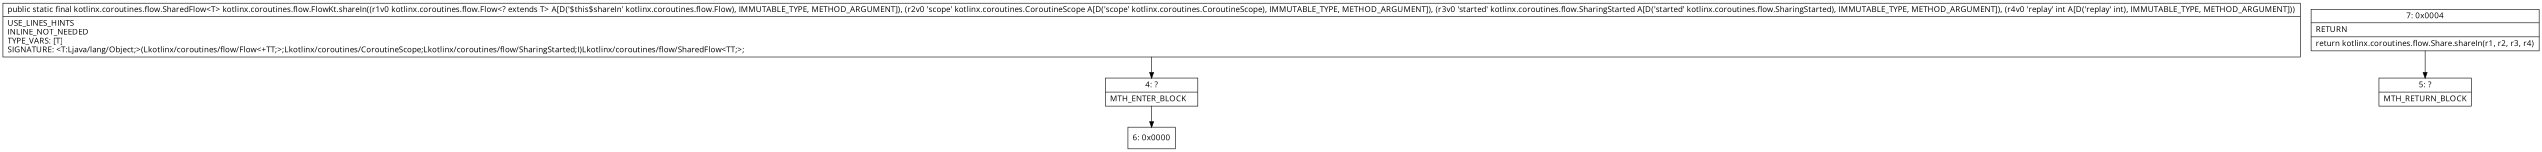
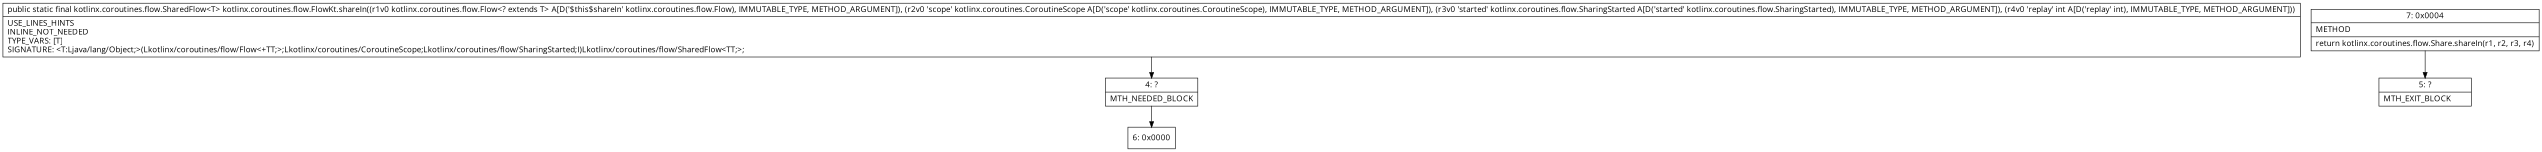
  digraph {
    fontname="Open Sans"
    node [fontname="Open Sans" shape=record]
    edge [fontname="Open Sans"]
-   n1 [label="{4\:\ ?|MTH_ENTER_BLOCK\l}"]
+   n1 [label="{4\:\ ?|MTH_NEEDED_BLOCK\l}"]
    n2 [label="{6\:\ 0x0000}"]
-   n3 [label="{7\:\ 0x0004|RETURN\l|return kotlinx.coroutines.flow.Share.shareIn(r1, r2, r3, r4)\l}"]
-   n4 [label="{5\:\ ?|MTH_RETURN_BLOCK\l}"]
+   n3 [label="{7\:\ 0x0004|METHOD\l|return kotlinx.coroutines.flow.Share.shareIn(r1, r2, r3, r4)\l}"]
+   n4 [label="{5\:\ ?|MTH_EXIT_BLOCK\l}"]
    n5 [label="{public static final kotlinx.coroutines.flow.SharedFlow\<T\> kotlinx.coroutines.flow.FlowKt.shareIn((r1v0 kotlinx.coroutines.flow.Flow\<? extends T\> A[D('$this$shareIn' kotlinx.coroutines.flow.Flow), IMMUTABLE_TYPE, METHOD_ARGUMENT]), (r2v0 'scope' kotlinx.coroutines.CoroutineScope A[D('scope' kotlinx.coroutines.CoroutineScope), IMMUTABLE_TYPE, METHOD_ARGUMENT]), (r3v0 'started' kotlinx.coroutines.flow.SharingStarted A[D('started' kotlinx.coroutines.flow.SharingStarted), IMMUTABLE_TYPE, METHOD_ARGUMENT]), (r4v0 'replay' int A[D('replay' int), IMMUTABLE_TYPE, METHOD_ARGUMENT]))  | USE_LINES_HINTS\lINLINE_NOT_NEEDED\lTYPE_VARS: [T]\lSIGNATURE: \<T:Ljava\/lang\/Object;\>(Lkotlinx\/coroutines\/flow\/Flow\<+TT;\>;Lkotlinx\/coroutines\/CoroutineScope;Lkotlinx\/coroutines\/flow\/SharingStarted;I)Lkotlinx\/coroutines\/flow\/SharedFlow\<TT;\>;\l}"]
    n1 -> n2
    n3 -> n4
    n5 -> n1
  }
